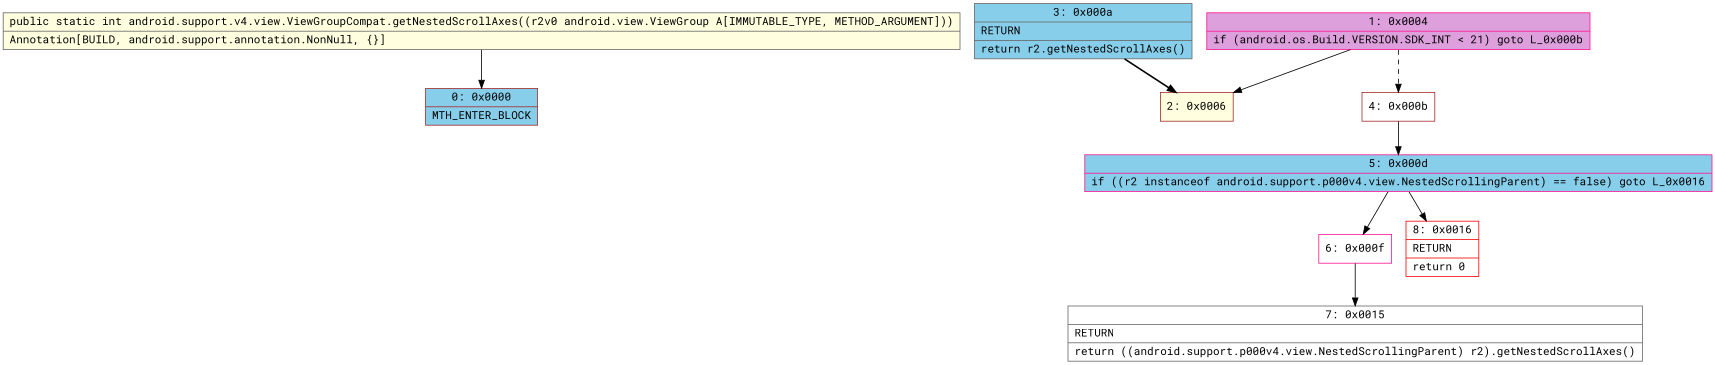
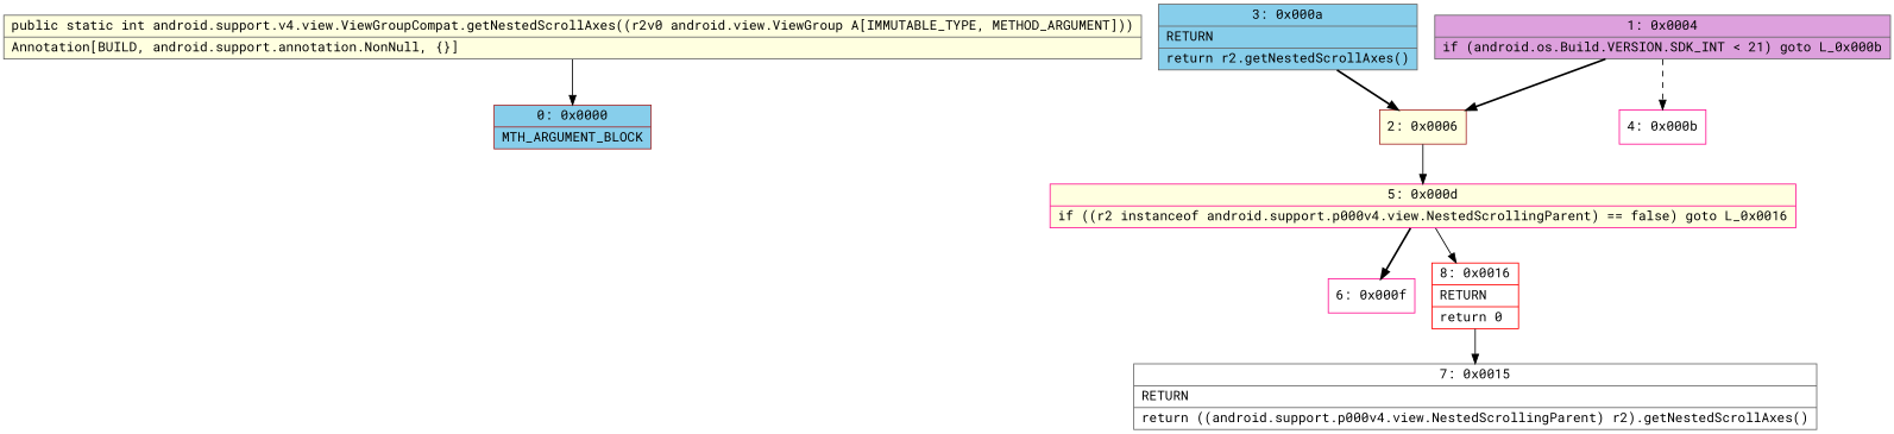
  digraph {
    fontname="Roboto Mono"
    node [color=deeppink fillcolor=white fontname="Roboto Mono" shape=record style=filled]
    edge [fontname="Roboto Mono" style=solid]
-   n1 [color=brown fillcolor=skyblue label="{0\:\ 0x0000|MTH_ENTER_BLOCK\l}"]
-   n2 [fillcolor=plum label="{1\:\ 0x0004|if (android.os.Build.VERSION.SDK_INT \< 21) goto L_0x000b\l}"]
+   n1 [color=brown fillcolor=skyblue label="{0\:\ 0x0000|MTH_ARGUMENT_BLOCK\l}"]
+   n2 [color=gray40 fillcolor=plum label="{1\:\ 0x0004|if (android.os.Build.VERSION.SDK_INT \< 21) goto L_0x000b\l}"]
    n3 [color=brown fillcolor=lightyellow label="{2\:\ 0x0006}"]
-   n4 [color=brown label="{4\:\ 0x000b}"]
-   n5 [fillcolor=skyblue label="{5\:\ 0x000d|if ((r2 instanceof android.support.p000v4.view.NestedScrollingParent) == false) goto L_0x0016\l}"]
+   n4 [label="{4\:\ 0x000b}"]
+   n5 [fillcolor=lightyellow label="{5\:\ 0x000d|if ((r2 instanceof android.support.p000v4.view.NestedScrollingParent) == false) goto L_0x0016\l}"]
    n6 [color=gray40 fillcolor=skyblue label="{3\:\ 0x000a|RETURN\l|return r2.getNestedScrollAxes()\l}"]
    n7 [label="{6\:\ 0x000f}"]
    n8 [color=red label="{8\:\ 0x0016|RETURN\l|return 0\l}"]
    n9 [color=gray40 label="{7\:\ 0x0015|RETURN\l|return ((android.support.p000v4.view.NestedScrollingParent) r2).getNestedScrollAxes()\l}"]
    n10 [color=gray40 fillcolor=lightyellow label="{public static int android.support.v4.view.ViewGroupCompat.getNestedScrollAxes((r2v0 android.view.ViewGroup A[IMMUTABLE_TYPE, METHOD_ARGUMENT]))  | Annotation[BUILD, android.support.annotation.NonNull, \{\}]\l}"]
-   n2 -> n3
+   n2 -> n3 [style=bold]
    n2 -> n4 [style=dashed]
-   n4 -> n5
-   n5 -> n7
+   n3 -> n5
+   n5 -> n7 [style=bold]
    n5 -> n8
    n6 -> n3 [style=bold]
-   n7 -> n9
+   n8 -> n9
    n10 -> n1
  }
